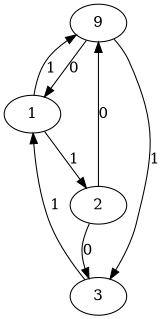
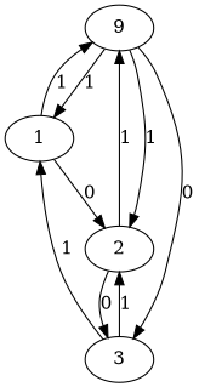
  digraph {
    n1 [label=9]
    1
    2
    3
-   n1 -> 1 [label=0]
-   n1 -> 3 [label=1]
+   n1 -> 1 [label=1]
+   n1 -> 2 [label=1]
+   n1 -> 3 [label=0]
    1 -> n1 [label=1]
-   1 -> 2 [label=1]
-   2 -> n1 [label=0]
+   1 -> 2 [label=0]
+   2 -> n1 [label=1]
    2 -> 3 [label=0]
    3 -> 1 [label=1]
+   3 -> 2 [label=1]
  }
